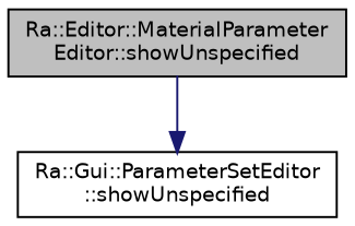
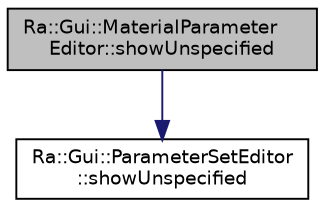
  digraph {
    rankdir=TB
    node [color=black fontname=Helvetica fontsize=10 shape=record style=filled]
-   n1 [fillcolor=grey75 fontcolor=black height=0.2 label="Ra::Editor::MaterialParameter\lEditor::showUnspecified" width=0.4]
+   n1 [fillcolor=grey75 fontcolor=black height=0.2 label="Ra::Gui::MaterialParameter\lEditor::showUnspecified" width=0.4]
    n2 [fillcolor=white height=0.2 label="Ra::Gui::ParameterSetEditor\l::showUnspecified" width=0.4]
    n1 -> n2 [color=midnightblue fontname=Helvetica fontsize=10 labelfontname=Helvetica labelfontsize=10 style=solid]
  }
